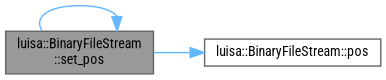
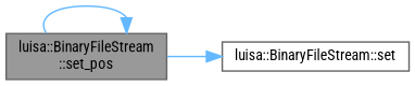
  digraph {
    rankdir=LR
    fontname="Roboto Condensed"
    node [fontname="Roboto Condensed" fontsize=10 shape=box style=filled]
    edge [color=steelblue1 fontname="Roboto Condensed" fontsize=10 labelfontname=Helvetica labelfontsize=10 style=solid]
    n1 [color=gray40 fillcolor=grey60 fontcolor=black height=0.2 label="luisa::BinaryFileStream\l::set_pos" width=0.4]
-   n2 [color=grey40 fillcolor=white height=0.2 label="luisa::BinaryFileStream::pos" width=0.4]
+   n2 [color=grey40 fillcolor=white height=0.2 label="luisa::BinaryFileStream::set" width=0.4]
    n1 -> n1
    n1 -> n2
  }
